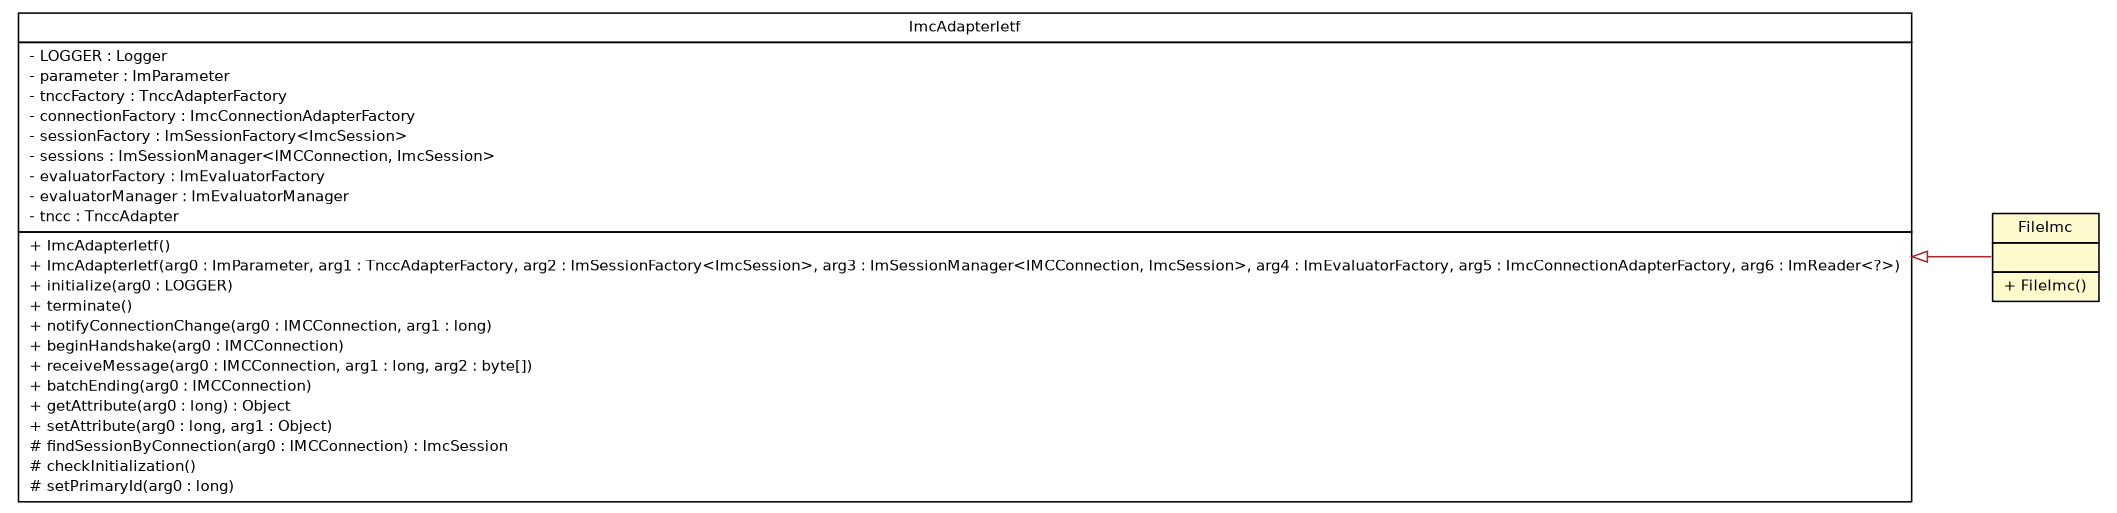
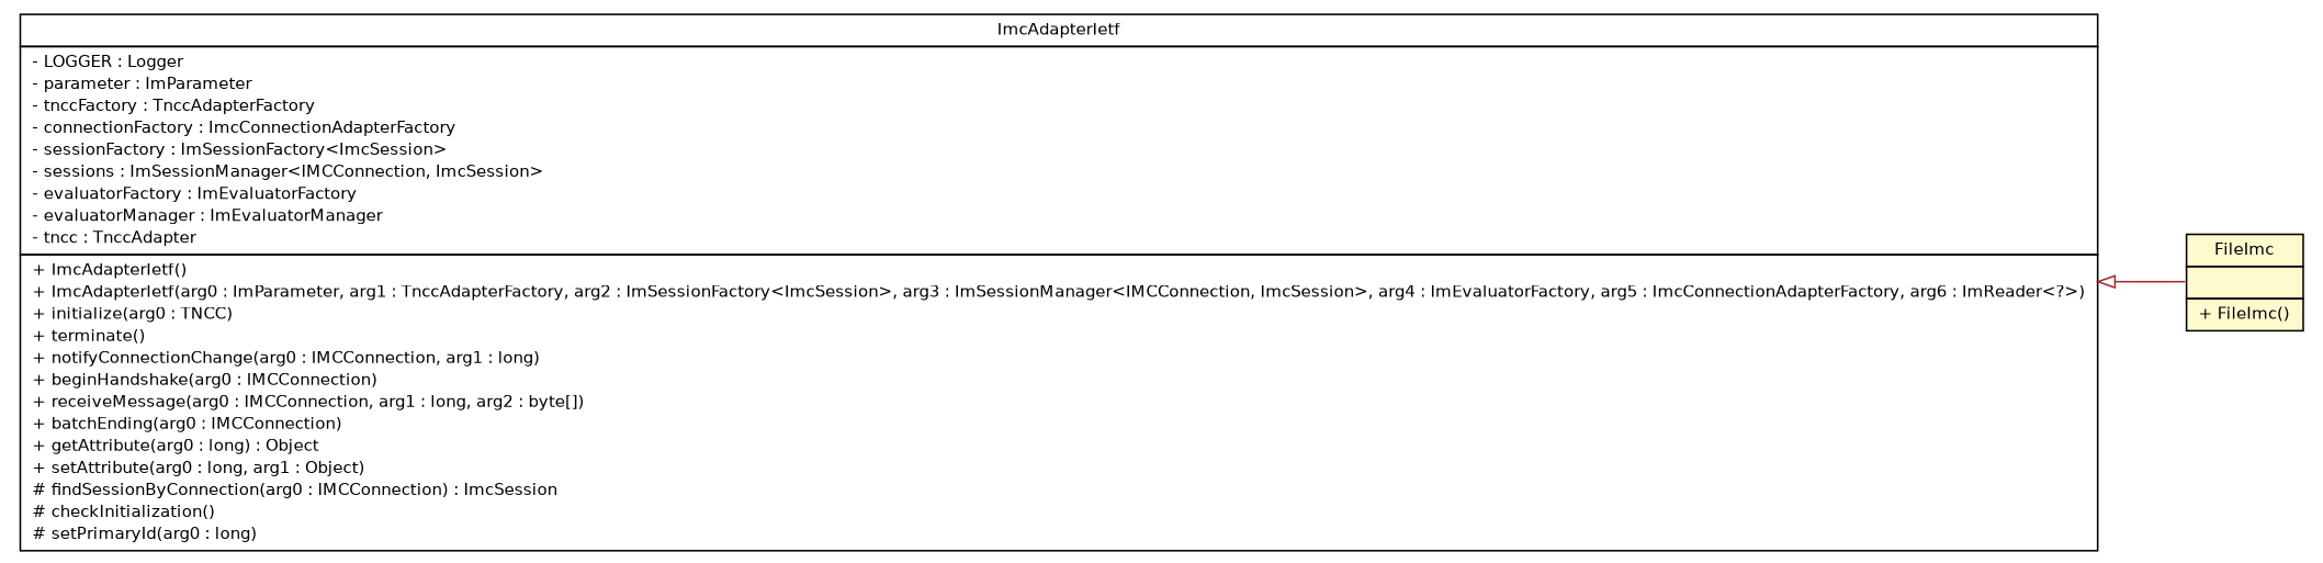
  digraph {
    nodesep=0.25
    ranksep=0.5
    rankdir=LR
    node [fontcolor=black fontname=Helvetica fontsize=10.0 shape=plaintext]
    n1 [label=<<table title="de.hsbremen.tc.tnc.im.example.FileImc" border="0" cellborder="1" cellspacing="0" cellpadding="2" port="p" bgcolor="lemonChiffon" href="./FileImc.html"> 		<tr><td><table border="0" cellspacing="0" cellpadding="1"> <tr><td align="center" balign="center"> FileImc </td></tr> 		</table></td></tr> 		<tr><td><table border="0" cellspacing="0" cellpadding="1"> <tr><td align="left" balign="left">  </td></tr> 		</table></td></tr> 		<tr><td><table border="0" cellspacing="0" cellpadding="1"> <tr><td align="left" balign="left"> + FileImc() </td></tr> 		</table></td></tr> 		</table>>]
-   n2 [label=<<table title="de.hsbremen.tc.tnc.im.adapter.imc.ImcAdapterIetf" border="0" cellborder="1" cellspacing="0" cellpadding="2" port="p" href="http://java.sun.com/j2se/1.4.2/docs/api/de/hsbremen/tc/tnc/im/adapter/imc/ImcAdapterIetf.html"> 		<tr><td><table border="0" cellspacing="0" cellpadding="1"> <tr><td align="center" balign="center"> ImcAdapterIetf </td></tr> 		</table></td></tr> 		<tr><td><table border="0" cellspacing="0" cellpadding="1"> <tr><td align="left" balign="left"> - LOGGER : Logger </td></tr> <tr><td align="left" balign="left"> - parameter : ImParameter </td></tr> <tr><td align="left" balign="left"> - tnccFactory : TnccAdapterFactory </td></tr> <tr><td align="left" balign="left"> - connectionFactory : ImcConnectionAdapterFactory </td></tr> <tr><td align="left" balign="left"> - sessionFactory : ImSessionFactory&lt;ImcSession&gt; </td></tr> <tr><td align="left" balign="left"> - sessions : ImSessionManager&lt;IMCConnection, ImcSession&gt; </td></tr> <tr><td align="left" balign="left"> - evaluatorFactory : ImEvaluatorFactory </td></tr> <tr><td align="left" balign="left"> - evaluatorManager : ImEvaluatorManager </td></tr> <tr><td align="left" balign="left"> - tncc : TnccAdapter </td></tr> 		</table></td></tr> 		<tr><td><table border="0" cellspacing="0" cellpadding="1"> <tr><td align="left" balign="left"> + ImcAdapterIetf() </td></tr> <tr><td align="left" balign="left"> + ImcAdapterIetf(arg0 : ImParameter, arg1 : TnccAdapterFactory, arg2 : ImSessionFactory&lt;ImcSession&gt;, arg3 : ImSessionManager&lt;IMCConnection, ImcSession&gt;, arg4 : ImEvaluatorFactory, arg5 : ImcConnectionAdapterFactory, arg6 : ImReader&lt;?&gt;) </td></tr> <tr><td align="left" balign="left"> + initialize(arg0 : LOGGER) </td></tr> <tr><td align="left" balign="left"> + terminate() </td></tr> <tr><td align="left" balign="left"> + notifyConnectionChange(arg0 : IMCConnection, arg1 : long) </td></tr> <tr><td align="left" balign="left"> + beginHandshake(arg0 : IMCConnection) </td></tr> <tr><td align="left" balign="left"> + receiveMessage(arg0 : IMCConnection, arg1 : long, arg2 : byte[]) </td></tr> <tr><td align="left" balign="left"> + batchEnding(arg0 : IMCConnection) </td></tr> <tr><td align="left" balign="left"> + getAttribute(arg0 : long) : Object </td></tr> <tr><td align="left" balign="left"> + setAttribute(arg0 : long, arg1 : Object) </td></tr> <tr><td align="left" balign="left"> # findSessionByConnection(arg0 : IMCConnection) : ImcSession </td></tr> <tr><td align="left" balign="left"> # checkInitialization() </td></tr> <tr><td align="left" balign="left"> # setPrimaryId(arg0 : long) </td></tr> 		</table></td></tr> 		</table>>]
+   n2 [label=<<table title="de.hsbremen.tc.tnc.im.adapter.imc.ImcAdapterIetf" border="0" cellborder="1" cellspacing="0" cellpadding="2" port="p" href="http://java.sun.com/j2se/1.4.2/docs/api/de/hsbremen/tc/tnc/im/adapter/imc/ImcAdapterIetf.html"> 		<tr><td><table border="0" cellspacing="0" cellpadding="1"> <tr><td align="center" balign="center"> ImcAdapterIetf </td></tr> 		</table></td></tr> 		<tr><td><table border="0" cellspacing="0" cellpadding="1"> <tr><td align="left" balign="left"> - LOGGER : Logger </td></tr> <tr><td align="left" balign="left"> - parameter : ImParameter </td></tr> <tr><td align="left" balign="left"> - tnccFactory : TnccAdapterFactory </td></tr> <tr><td align="left" balign="left"> - connectionFactory : ImcConnectionAdapterFactory </td></tr> <tr><td align="left" balign="left"> - sessionFactory : ImSessionFactory&lt;ImcSession&gt; </td></tr> <tr><td align="left" balign="left"> - sessions : ImSessionManager&lt;IMCConnection, ImcSession&gt; </td></tr> <tr><td align="left" balign="left"> - evaluatorFactory : ImEvaluatorFactory </td></tr> <tr><td align="left" balign="left"> - evaluatorManager : ImEvaluatorManager </td></tr> <tr><td align="left" balign="left"> - tncc : TnccAdapter </td></tr> 		</table></td></tr> 		<tr><td><table border="0" cellspacing="0" cellpadding="1"> <tr><td align="left" balign="left"> + ImcAdapterIetf() </td></tr> <tr><td align="left" balign="left"> + ImcAdapterIetf(arg0 : ImParameter, arg1 : TnccAdapterFactory, arg2 : ImSessionFactory&lt;ImcSession&gt;, arg3 : ImSessionManager&lt;IMCConnection, ImcSession&gt;, arg4 : ImEvaluatorFactory, arg5 : ImcConnectionAdapterFactory, arg6 : ImReader&lt;?&gt;) </td></tr> <tr><td align="left" balign="left"> + initialize(arg0 : TNCC) </td></tr> <tr><td align="left" balign="left"> + terminate() </td></tr> <tr><td align="left" balign="left"> + notifyConnectionChange(arg0 : IMCConnection, arg1 : long) </td></tr> <tr><td align="left" balign="left"> + beginHandshake(arg0 : IMCConnection) </td></tr> <tr><td align="left" balign="left"> + receiveMessage(arg0 : IMCConnection, arg1 : long, arg2 : byte[]) </td></tr> <tr><td align="left" balign="left"> + batchEnding(arg0 : IMCConnection) </td></tr> <tr><td align="left" balign="left"> + getAttribute(arg0 : long) : Object </td></tr> <tr><td align="left" balign="left"> + setAttribute(arg0 : long, arg1 : Object) </td></tr> <tr><td align="left" balign="left"> # findSessionByConnection(arg0 : IMCConnection) : ImcSession </td></tr> <tr><td align="left" balign="left"> # checkInitialization() </td></tr> <tr><td align="left" balign="left"> # setPrimaryId(arg0 : long) </td></tr> 		</table></td></tr> 		</table>>]
    n2 -> n1 [arrowtail=empty dir=back fontname=Helvetica fontsize=10 headport=p labelfontname=Helvetica labelfontsize=10 tailport=p color=brown]
  }
